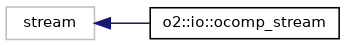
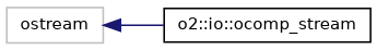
  digraph {
    rankdir=LR
    fontname="DejaVu Sans"
    node [fontname="DejaVu Sans" fontsize=10 shape=record]
-   n1 [color=grey75 height=0.2 label=stream width=0.4]
+   n1 [color=grey75 height=0.2 label=ostream width=0.4]
    n2 [color=black height=0.2 label="o2::io::ocomp_stream" width=0.4]
    n1 -> n2 [color=midnightblue dir=back fontname="DejaVu Sans" fontsize=10 labelfontname=Helvetica labelfontsize=10 style=solid]
  }
